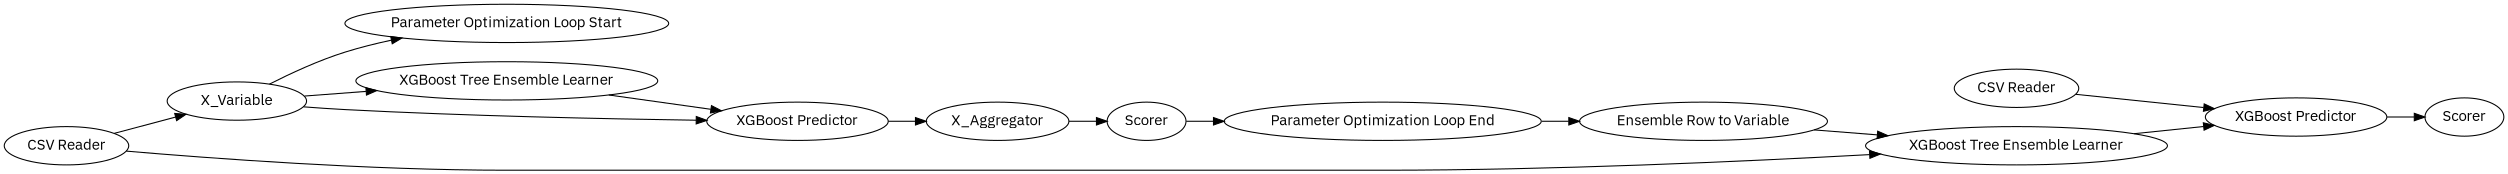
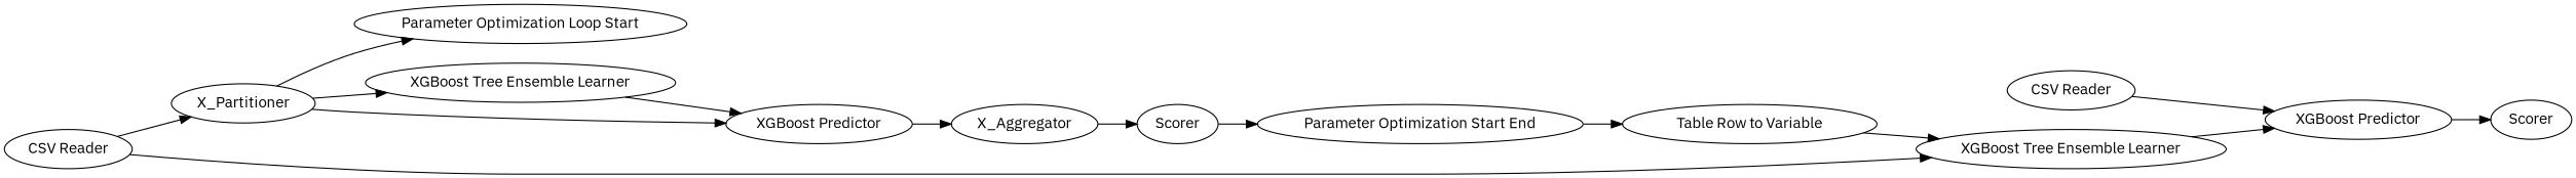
  digraph {
    fontname="IBM Plex Sans"
    rankdir=LR
    node [fontname="IBM Plex Sans"]
    edge [fontname="IBM Plex Sans"]
    n1 [label="Parameter Optimization Loop Start"]
-   n2 [label=X_Variable]
+   n2 [label=X_Partitioner]
    n3 [label="XGBoost Tree Ensemble Learner"]
    n4 [label="XGBoost Predictor"]
    n5 [label=X_Aggregator]
-   n6 [label="Ensemble Row to Variable"]
+   n6 [label="Table Row to Variable"]
    n7 [label="XGBoost Tree Ensemble Learner"]
    n8 [label="XGBoost Predictor"]
    n9 [label=Scorer]
    n10 [label=Scorer]
-   n11 [label="Parameter Optimization Loop End"]
+   n11 [label="Parameter Optimization Start End"]
    n12 [label="CSV Reader"]
    n13 [label="CSV Reader"]
    n2 -> n1
    n2 -> n3
    n2 -> n4
    n3 -> n4
    n4 -> n5
    n5 -> n10
    n6 -> n7
    n7 -> n8
    n8 -> n9
    n10 -> n11
    n11 -> n6
    n12 -> n2
    n12 -> n7
    n13 -> n8
  }
